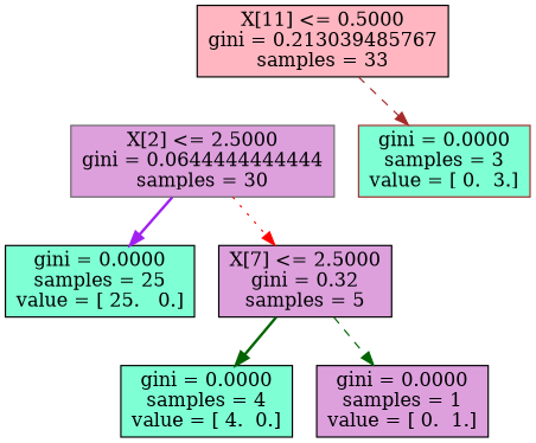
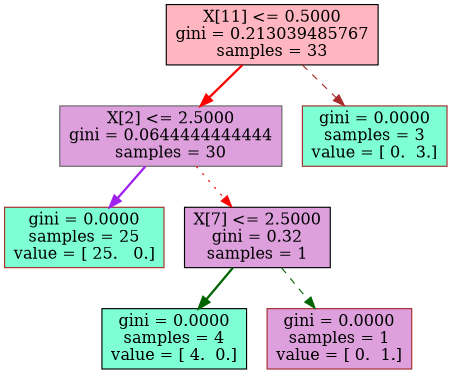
  digraph {
    node [color=black fillcolor=plum shape=box style=filled]
    edge [color=red style=bold]
    n1 [fillcolor=lightpink label="X[11] <= 0.5000\ngini = 0.213039485767\nsamples = 33"]
    n2 [color=gray40 label="X[2] <= 2.5000\ngini = 0.0644444444444\nsamples = 30"]
    n3 [color=brown fillcolor=aquamarine label="gini = 0.0000\nsamples = 3\nvalue = [ 0.  3.]"]
-   n4 [fillcolor=aquamarine label="gini = 0.0000\nsamples = 25\nvalue = [ 25.   0.]"]
-   n5 [label="X[7] <= 2.5000\ngini = 0.32\nsamples = 5"]
+   n4 [color=brown fillcolor=aquamarine label="gini = 0.0000\nsamples = 25\nvalue = [ 25.   0.]"]
+   n5 [label="X[7] <= 2.5000\ngini = 0.32\nsamples = 1"]
    n6 [fillcolor=aquamarine label="gini = 0.0000\nsamples = 4\nvalue = [ 4.  0.]"]
-   n7 [label="gini = 0.0000\nsamples = 1\nvalue = [ 0.  1.]"]
+   n7 [color=brown label="gini = 0.0000\nsamples = 1\nvalue = [ 0.  1.]"]
+   n1 -> n2
    n1 -> n3 [color=brown style=dashed]
    n2 -> n4 [color=purple]
    n2 -> n5 [style=dotted]
    n5 -> n6 [color=darkgreen]
    n5 -> n7 [color=darkgreen style=dashed]
  }
